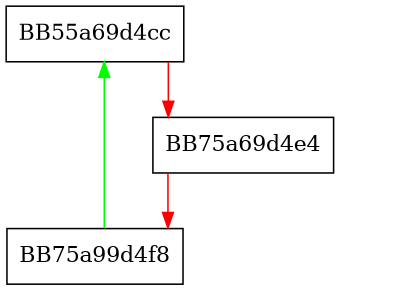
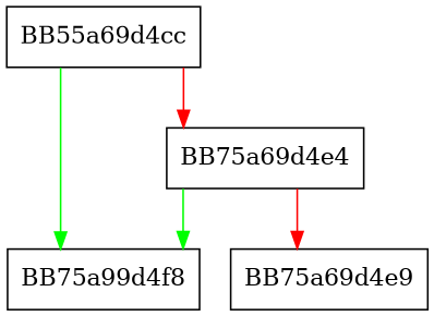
  digraph {
    fontname="DejaVu Serif"
    splines=ortho
    node [fontname="DejaVu Serif" shape=box]
    edge [color=green fontname="DejaVu Serif"]
    n1 [label=BB55a69d4cc]
    n2 [label=BB75a99d4f8]
    BB75a69d4e4
-   n2 -> n1
+   BB75a69d4e9
+   n1 -> n2
    n1 -> BB75a69d4e4 [color=red]
-   BB75a69d4e4 -> n2 [color=red]
+   BB75a69d4e4 -> n2
+   BB75a69d4e4 -> BB75a69d4e9 [color=red]
  }
